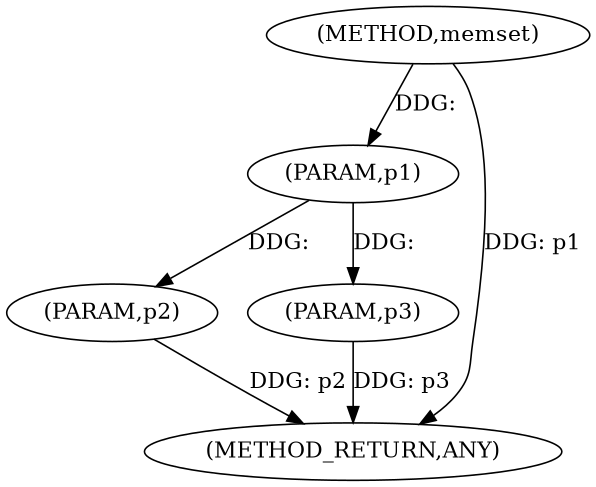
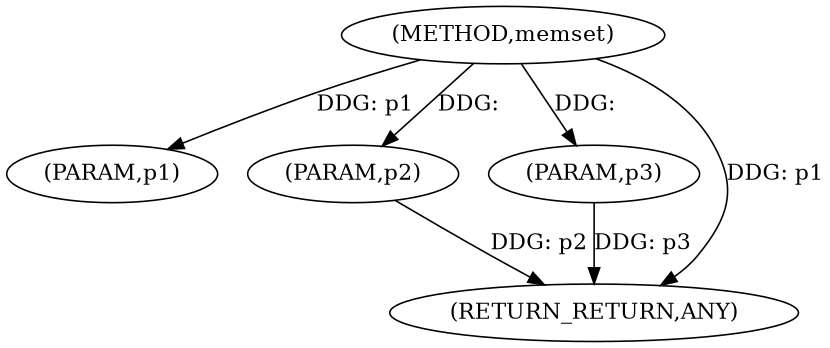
  digraph {
    fontname="DejaVu Serif"
    node [fontname="DejaVu Serif"]
    edge [fontname="DejaVu Serif"]
    n1 [label="(METHOD,memset)"]
    n2 [label="(PARAM,p1)"]
    n3 [label="(PARAM,p2)"]
    n4 [label="(PARAM,p3)"]
-   n5 [label="(METHOD_RETURN,ANY)"]
-   n1 -> n2 [label="DDG: "]
-   n2 -> n3 [label="DDG: "]
-   n2 -> n4 [label="DDG: "]
+   n5 [label="(RETURN_RETURN,ANY)"]
+   n1 -> n2 [label="DDG: p1"]
+   n1 -> n3 [label="DDG: "]
+   n1 -> n4 [label="DDG: "]
    n1 -> n5 [label="DDG: p1"]
    n3 -> n5 [label="DDG: p2"]
    n4 -> n5 [label="DDG: p3"]
  }
